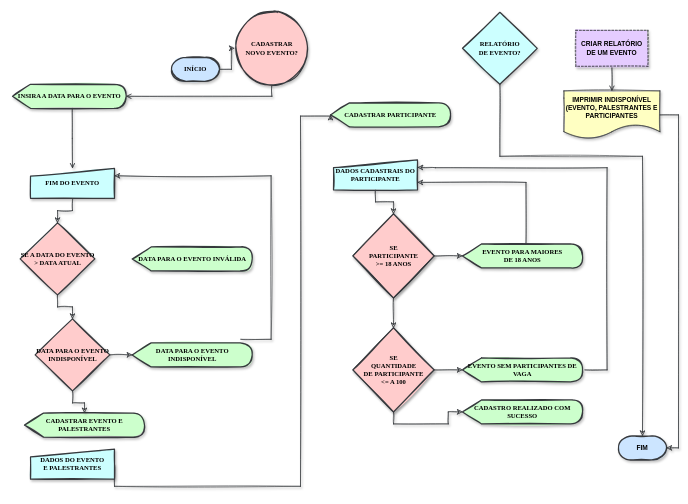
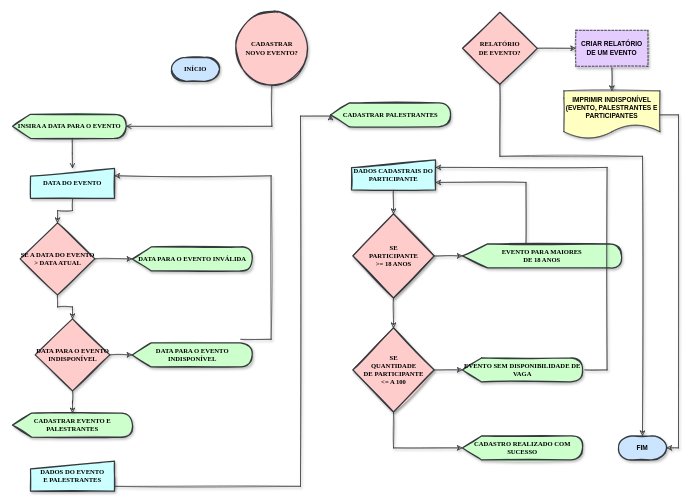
  <mxCell id="0" />
  <mxCell id="1" parent="0" />
  <mxCell id="2" style="edgeStyle=orthogonalEdgeStyle;rounded=0;orthogonalLoop=1;jettySize=auto;html=1;exitX=0.5;exitY=1;exitDx=0;exitDy=0;entryX=0.5;entryY=0;entryDx=0;entryDy=0;sketch=1;shadow=1;fillColor=#cce5ff;strokeColor=#36393d;fontStyle=1;fontSize=11;labelBackgroundColor=none;labelBorderColor=none;" edge="1" parent="1" source="3" target="20"><mxGeometry relative="1" as="geometry"><mxPoint x="120.5" y="361" as="targetPoint" /></mxGeometry></mxCell>
- <mxCell id="3" value="FIM DO EVENTO" style="shape=manualInput;whiteSpace=wrap;html=1;shadow=1;sketch=1;fontFamily=Comic Sans MS;strokeWidth=2;gradientDirection=north;size=13;fillColor=#CCFFFF;strokeColor=#36393d;fontStyle=1;fontSize=11;labelBackgroundColor=none;labelBorderColor=none;fillStyle=solid;" parent="1" vertex="1"><mxGeometry x="50" y="280" width="140" height="50" as="geometry" /></mxCell>
+ <mxCell id="3" value="DATA DO EVENTO" style="shape=manualInput;whiteSpace=wrap;html=1;shadow=1;sketch=1;fontFamily=Comic Sans MS;strokeWidth=2;gradientDirection=north;size=13;fillColor=#CCFFFF;strokeColor=#36393d;fontStyle=1;fontSize=11;labelBackgroundColor=none;labelBorderColor=none;fillStyle=solid;" parent="1" vertex="1"><mxGeometry x="50" y="280" width="140" height="50" as="geometry" /></mxCell>
  <mxCell id="4" style="edgeStyle=orthogonalEdgeStyle;rounded=0;orthogonalLoop=1;jettySize=auto;html=1;exitX=0;exitY=0;exitDx=99.711;exitDy=40;exitPerimeter=0;sketch=1;shadow=1;fillColor=#cce5ff;strokeColor=#36393d;fontStyle=1;fontSize=11;labelBackgroundColor=none;labelBorderColor=none;endArrow=open;" edge="1" parent="1" source="5" target="3"><mxGeometry relative="1" as="geometry" /></mxCell>
- <mxCell id="5" value="INSIRA A DATA PARA O EVENTO" style="shape=display;whiteSpace=wrap;html=1;shadow=1;sketch=1;fontFamily=Comic Sans MS;strokeWidth=2;gradientDirection=north;size=0.158;fillColor=#CCFFCC;strokeColor=#36393d;fontStyle=1;fontSize=11;labelBackgroundColor=none;labelBorderColor=none;fillStyle=solid;" parent="1" vertex="1"><mxGeometry x="20" y="140" width="189.5" height="40" as="geometry" /></mxCell>
+ <mxCell id="5" value="INSIRA A DATA PARA O EVENTO" style="shape=display;whiteSpace=wrap;html=1;shadow=1;sketch=1;fontFamily=Comic Sans MS;strokeWidth=2;gradientDirection=north;size=0.158;fillColor=#CCFFCC;strokeColor=#36393d;fontStyle=1;fontSize=11;labelBackgroundColor=none;labelBorderColor=none;fillStyle=solid;" parent="1" vertex="1"><mxGeometry x="20" y="190" width="189.5" height="40" as="geometry" /></mxCell>
  <mxCell id="6" value="DATA PARA O EVENTO INVÁLIDA" style="shape=display;whiteSpace=wrap;html=1;shadow=1;sketch=1;fontFamily=Comic Sans MS;strokeWidth=2;gradientDirection=north;size=0.158;fillColor=#CCFFCC;strokeColor=#36393d;fontStyle=1;fontSize=11;labelBackgroundColor=none;labelBorderColor=none;fillStyle=solid;" parent="1" vertex="1"><mxGeometry x="219.5" y="411" width="200" height="40" as="geometry" /></mxCell>
- <mxCell id="7" value="CADASTRAR PARTICIPANTE" style="shape=display;whiteSpace=wrap;html=1;shadow=1;sketch=1;fontFamily=Comic Sans MS;strokeWidth=2;gradientDirection=north;size=0.158;fillColor=#CCFFCC;strokeColor=#36393d;fontStyle=1;fontSize=11;labelBackgroundColor=none;labelBorderColor=none;fillStyle=solid;" parent="1" vertex="1"><mxGeometry x="550" y="171" width="200" height="40" as="geometry" /></mxCell>
+ <mxCell id="7" value="CADASTRAR PALESTRANTES" style="shape=display;whiteSpace=wrap;html=1;shadow=1;sketch=1;fontFamily=Comic Sans MS;strokeWidth=2;gradientDirection=north;size=0.158;fillColor=#CCFFCC;strokeColor=#36393d;fontStyle=1;fontSize=11;labelBackgroundColor=none;labelBorderColor=none;fillStyle=solid;" parent="1" vertex="1"><mxGeometry x="550" y="171" width="200" height="40" as="geometry" /></mxCell>
  <mxCell id="8" style="edgeStyle=orthogonalEdgeStyle;rounded=0;orthogonalLoop=1;jettySize=auto;html=1;exitX=0.5;exitY=1;exitDx=0;exitDy=0;entryX=0.5;entryY=0;entryDx=0;entryDy=0;sketch=1;shadow=1;fillColor=#cce5ff;strokeColor=#36393d;fontStyle=1;fontSize=11;labelBackgroundColor=none;labelBorderColor=none;" edge="1" parent="1" source="9" target="17"><mxGeometry relative="1" as="geometry" /></mxCell>
- <mxCell id="9" value="DADOS CADASTRAIS DO PARTICIPANTE" style="shape=manualInput;whiteSpace=wrap;html=1;shadow=1;sketch=1;fontFamily=Comic Sans MS;strokeWidth=2;gradientDirection=north;size=13;fillColor=#CCFFFF;strokeColor=#36393d;fontStyle=1;fontSize=11;labelBackgroundColor=none;labelBorderColor=none;fillStyle=solid;" parent="1" vertex="1"><mxGeometry x="555" y="266" width="140" height="50" as="geometry" /></mxCell>
+ <mxCell id="9" value="DADOS CADASTRAIS DO PARTICIPANTE" style="shape=manualInput;whiteSpace=wrap;html=1;shadow=1;sketch=1;fontFamily=Comic Sans MS;strokeWidth=2;gradientDirection=north;size=13;fillColor=#CCFFFF;strokeColor=#36393d;fontStyle=1;fontSize=11;labelBackgroundColor=none;labelBorderColor=none;fillStyle=solid;" parent="1" vertex="1"><mxGeometry x="585" y="266" width="140" height="50" as="geometry" /></mxCell>
  <mxCell id="10" style="edgeStyle=orthogonalEdgeStyle;rounded=0;orthogonalLoop=1;jettySize=auto;html=1;exitX=0;exitY=0;exitDx=105.789;exitDy=0;exitPerimeter=0;entryX=1;entryY=0.75;entryDx=0;entryDy=0;sketch=1;shadow=1;fillColor=#cce5ff;strokeColor=#36393d;fontStyle=1;fontSize=11;labelBackgroundColor=none;labelBorderColor=none;" edge="1" parent="1" source="11" target="9"><mxGeometry relative="1" as="geometry" /></mxCell>
- <mxCell id="11" value="&lt;div style=&quot;font-size: 11px;&quot;&gt;EVENTO PARA MAIORES&lt;/div&gt;&lt;div style=&quot;font-size: 11px;&quot;&gt;DE 18 ANOS&lt;/div&gt;" style="shape=display;whiteSpace=wrap;html=1;shadow=1;sketch=1;fontFamily=Comic Sans MS;strokeWidth=2;gradientDirection=north;size=0.158;fillColor=#CCFFCC;strokeColor=#36393d;fontStyle=1;fontSize=11;labelBackgroundColor=none;labelBorderColor=none;fillStyle=solid;" parent="1" vertex="1"><mxGeometry x="770" y="406" width="200" height="40" as="geometry" /></mxCell>
- <mxCell id="12" value="CADASTRAR EVENTO E PALESTRANTES" style="shape=display;whiteSpace=wrap;html=1;shadow=1;sketch=1;fontFamily=Comic Sans MS;strokeWidth=2;gradientDirection=north;size=0.158;fillColor=#CCFFCC;strokeColor=#36393d;fontStyle=1;fontSize=11;labelBackgroundColor=none;labelBorderColor=none;fillStyle=solid;" parent="1" vertex="1"><mxGeometry x="40" y="688" width="200" height="40" as="geometry" /></mxCell>
+ <mxCell id="11" value="&lt;div style=&quot;font-size: 11px;&quot;&gt;EVENTO PARA MAIORES&lt;/div&gt;&lt;div style=&quot;font-size: 11px;&quot;&gt;DE 18 ANOS&lt;/div&gt;" style="shape=display;whiteSpace=wrap;html=1;shadow=1;sketch=1;fontFamily=Comic Sans MS;strokeWidth=2;gradientDirection=north;size=0.158;fillColor=#CCFFCC;strokeColor=#36393d;fontStyle=1;fontSize=11;labelBackgroundColor=none;labelBorderColor=none;fillStyle=solid;" parent="1" vertex="1"><mxGeometry x="770" y="406" width="265" height="40" as="geometry" /></mxCell>
+ <mxCell id="12" value="CADASTRAR EVENTO E PALESTRANTES" style="shape=display;whiteSpace=wrap;html=1;shadow=1;sketch=1;fontFamily=Comic Sans MS;strokeWidth=2;gradientDirection=north;size=0.158;fillColor=#CCFFCC;strokeColor=#36393d;fontStyle=1;fontSize=11;labelBackgroundColor=none;labelBorderColor=none;fillStyle=solid;" parent="1" vertex="1"><mxGeometry x="20" y="688" width="200" height="40" as="geometry" /></mxCell>
  <mxCell id="13" style="edgeStyle=orthogonalEdgeStyle;rounded=0;orthogonalLoop=1;jettySize=auto;html=1;exitX=1;exitY=0.5;exitDx=0;exitDy=0;entryX=0;entryY=0.5;entryDx=0;entryDy=0;entryPerimeter=0;sketch=1;shadow=1;fillColor=#cce5ff;strokeColor=#36393d;fontStyle=1;fontSize=11;labelBackgroundColor=none;labelBorderColor=none;" edge="1" parent="1" source="14" target="7"><mxGeometry relative="1" as="geometry"><Array as="points"><mxPoint x="190" y="810" /><mxPoint x="500" y="810" /><mxPoint x="500" y="193" /><mxPoint x="550" y="193" /></Array></mxGeometry></mxCell>
- <mxCell id="14" value="&lt;div style=&quot;font-size: 11px;&quot;&gt;DADOS DO EVENTO&lt;/div&gt;&lt;div style=&quot;font-size: 11px;&quot;&gt;E PALESTRANTES&lt;/div&gt;" style="shape=manualInput;whiteSpace=wrap;html=1;shadow=1;sketch=1;fontFamily=Comic Sans MS;strokeWidth=2;gradientDirection=north;size=13;fillColor=#CCFFFF;strokeColor=#36393d;fontStyle=1;fontSize=11;labelBackgroundColor=none;labelBorderColor=none;fillStyle=solid;" parent="1" vertex="1"><mxGeometry x="50" y="748" width="140" height="50" as="geometry" /></mxCell>
+ <mxCell id="14" value="&lt;div style=&quot;font-size: 11px;&quot;&gt;DADOS DO EVENTO&lt;/div&gt;&lt;div style=&quot;font-size: 11px;&quot;&gt;E PALESTRANTES&lt;/div&gt;" style="shape=manualInput;whiteSpace=wrap;html=1;shadow=1;sketch=1;fontFamily=Comic Sans MS;strokeWidth=2;gradientDirection=north;size=13;fillColor=#CCFFFF;strokeColor=#36393d;fontStyle=1;fontSize=11;labelBackgroundColor=none;labelBorderColor=none;fillStyle=solid;" parent="1" vertex="1"><mxGeometry x="50" y="768" width="140" height="50" as="geometry" /></mxCell>
  <mxCell id="15" style="edgeStyle=orthogonalEdgeStyle;rounded=0;orthogonalLoop=1;jettySize=auto;html=1;exitX=1;exitY=0.5;exitDx=0;exitDy=0;entryX=0;entryY=0.5;entryDx=0;entryDy=0;entryPerimeter=0;sketch=1;shadow=1;fillColor=#cce5ff;strokeColor=#36393d;fontStyle=1;fontSize=11;labelBackgroundColor=none;labelBorderColor=none;" edge="1" parent="1" source="17" target="11"><mxGeometry relative="1" as="geometry" /></mxCell>
  <mxCell id="16" style="edgeStyle=orthogonalEdgeStyle;rounded=0;orthogonalLoop=1;jettySize=auto;html=1;exitX=0.5;exitY=1;exitDx=0;exitDy=0;entryX=0.5;entryY=0;entryDx=0;entryDy=0;sketch=1;shadow=1;fillColor=#cce5ff;strokeColor=#36393d;fontStyle=1;fontSize=11;labelBackgroundColor=none;labelBorderColor=none;" edge="1" parent="1" source="17" target="28"><mxGeometry relative="1" as="geometry" /></mxCell>
  <mxCell id="17" value="&lt;div style=&quot;font-size: 11px;&quot;&gt;SE&lt;/div&gt;&lt;div style=&quot;font-size: 11px;&quot;&gt;PARTICIPANTE&lt;/div&gt;&lt;div style=&quot;font-size: 11px;&quot;&gt;&amp;gt;= 18 ANOS&lt;/div&gt;" style="rhombus;whiteSpace=wrap;html=1;shadow=1;sketch=1;fontFamily=Comic Sans MS;strokeWidth=2;gradientDirection=north;fillColor=#cce5ff;strokeColor=#36393d;fontStyle=1;fontSize=11;labelBackgroundColor=none;labelBorderColor=none;" vertex="1" parent="1"><mxGeometry x="587.5" y="356" width="135" height="140" as="geometry" /></mxCell>
+ <mxCell id="18" style="edgeStyle=orthogonalEdgeStyle;rounded=0;orthogonalLoop=1;jettySize=auto;html=1;exitX=1;exitY=0.5;exitDx=0;exitDy=0;entryX=0;entryY=0.5;entryDx=0;entryDy=0;entryPerimeter=0;sketch=1;shadow=1;fillColor=#cce5ff;strokeColor=#36393d;fontStyle=1;fontSize=11;labelBackgroundColor=none;labelBorderColor=none;" edge="1" parent="1" source="20" target="6"><mxGeometry relative="1" as="geometry" /></mxCell>
  <mxCell id="19" style="edgeStyle=orthogonalEdgeStyle;rounded=0;orthogonalLoop=1;jettySize=auto;html=1;exitX=0.5;exitY=1;exitDx=0;exitDy=0;entryX=0.5;entryY=0;entryDx=0;entryDy=0;sketch=1;shadow=1;fillColor=#cce5ff;strokeColor=#36393d;fontStyle=1;fontSize=11;labelBackgroundColor=none;labelBorderColor=none;" edge="1" parent="1" source="20" target="25"><mxGeometry relative="1" as="geometry" /></mxCell>
  <mxCell id="20" value="SE A DATA DO EVENTO &amp;gt; DATA ATUAL" style="rhombus;whiteSpace=wrap;html=1;shadow=1;sketch=1;fontFamily=Comic Sans MS;strokeWidth=2;gradientDirection=north;fillColor=#FFCCCC;strokeColor=#36393d;fontStyle=1;fontSize=11;labelBackgroundColor=none;labelBorderColor=none;fillStyle=solid;" vertex="1" parent="1"><mxGeometry x="32.75" y="371" width="124.5" height="120" as="geometry" /></mxCell>
  <mxCell id="21" style="edgeStyle=orthogonalEdgeStyle;rounded=0;orthogonalLoop=1;jettySize=auto;html=1;exitX=1;exitY=0.5;exitDx=0;exitDy=0;exitPerimeter=0;entryX=1;entryY=0.25;entryDx=0;entryDy=0;sketch=1;shadow=1;fillColor=#cce5ff;strokeColor=#36393d;fontStyle=1;fontSize=11;labelBackgroundColor=none;labelBorderColor=none;" edge="1" parent="1" target="3"><mxGeometry relative="1" as="geometry"><mxPoint x="400.5" y="565" as="sourcePoint" /><mxPoint x="170" y="260" as="targetPoint" /><Array as="points"><mxPoint x="451" y="565" /><mxPoint x="451" y="293" /><mxPoint x="190" y="293" /></Array></mxGeometry></mxCell>
  <mxCell id="22" value="DATA PARA O EVENTO INDISPONÍVEL" style="shape=display;whiteSpace=wrap;html=1;shadow=1;sketch=1;fontFamily=Comic Sans MS;strokeWidth=2;gradientDirection=north;size=0.158;fillColor=#CCFFCC;strokeColor=#36393d;fontStyle=1;fontSize=11;labelBackgroundColor=none;labelBorderColor=none;fillStyle=solid;" vertex="1" parent="1"><mxGeometry x="219.5" y="571" width="200" height="40" as="geometry" /></mxCell>
  <mxCell id="23" style="edgeStyle=orthogonalEdgeStyle;rounded=0;orthogonalLoop=1;jettySize=auto;html=1;exitX=1;exitY=0.5;exitDx=0;exitDy=0;entryX=0;entryY=0.5;entryDx=0;entryDy=0;entryPerimeter=0;sketch=1;shadow=1;fillColor=#cce5ff;strokeColor=#36393d;fontStyle=1;fontSize=11;labelBackgroundColor=none;labelBorderColor=none;" edge="1" parent="1" source="25" target="22"><mxGeometry relative="1" as="geometry" /></mxCell>
  <mxCell id="24" style="edgeStyle=orthogonalEdgeStyle;rounded=0;orthogonalLoop=1;jettySize=auto;html=1;exitX=0.5;exitY=1;exitDx=0;exitDy=0;sketch=1;shadow=1;fillColor=#cce5ff;strokeColor=#36393d;fontStyle=1;fontSize=11;labelBackgroundColor=none;labelBorderColor=none;" edge="1" parent="1" source="25" target="12"><mxGeometry relative="1" as="geometry" /></mxCell>
  <mxCell id="25" value="DATA PARA O EVENTO INDISPONÍVEL" style="rhombus;whiteSpace=wrap;html=1;shadow=1;sketch=1;fontFamily=Comic Sans MS;strokeWidth=2;gradientDirection=north;fillColor=#FFCCCC;strokeColor=#36393d;fontStyle=1;fontSize=11;labelBackgroundColor=none;labelBorderColor=none;fillStyle=solid;" vertex="1" parent="1"><mxGeometry x="57.75" y="531" width="124.5" height="120" as="geometry" /></mxCell>
  <mxCell id="26" style="edgeStyle=orthogonalEdgeStyle;rounded=0;orthogonalLoop=1;jettySize=auto;html=1;exitX=1;exitY=0.5;exitDx=0;exitDy=0;entryX=0;entryY=0.5;entryDx=0;entryDy=0;entryPerimeter=0;sketch=1;shadow=1;fillColor=#cce5ff;strokeColor=#36393d;fontStyle=1;fontSize=11;labelBackgroundColor=none;labelBorderColor=none;" edge="1" parent="1" source="28" target="30"><mxGeometry relative="1" as="geometry" /></mxCell>
  <mxCell id="27" style="edgeStyle=orthogonalEdgeStyle;rounded=0;orthogonalLoop=1;jettySize=auto;html=1;exitX=0.5;exitY=1;exitDx=0;exitDy=0;entryX=0;entryY=0.5;entryDx=0;entryDy=0;entryPerimeter=0;sketch=1;shadow=1;fillColor=#cce5ff;strokeColor=#36393d;fontStyle=1;fontSize=11;labelBackgroundColor=none;labelBorderColor=none;" edge="1" parent="1" source="28" target="32"><mxGeometry relative="1" as="geometry" /></mxCell>
  <mxCell id="28" value="&lt;div style=&quot;font-size: 11px;&quot;&gt;SE&lt;/div&gt;&lt;div style=&quot;font-size: 11px;&quot;&gt;QUANTIDADE&lt;/div&gt;&lt;div style=&quot;font-size: 11px;&quot;&gt;DE PARTICIPANTE&lt;/div&gt;&lt;div style=&quot;font-size: 11px;&quot;&gt;&amp;lt;= A 100&lt;/div&gt;" style="rhombus;whiteSpace=wrap;html=1;shadow=1;sketch=1;fontFamily=Comic Sans MS;strokeWidth=2;gradientDirection=north;fillColor=#cce5ff;strokeColor=#36393d;fontStyle=1;fontSize=11;labelBackgroundColor=none;labelBorderColor=none;" vertex="1" parent="1"><mxGeometry x="587.5" y="546" width="135" height="140" as="geometry" /></mxCell>
  <mxCell id="29" style="edgeStyle=orthogonalEdgeStyle;rounded=0;orthogonalLoop=1;jettySize=auto;html=1;exitX=1;exitY=0.5;exitDx=0;exitDy=0;exitPerimeter=0;entryX=1;entryY=0.25;entryDx=0;entryDy=0;sketch=1;shadow=1;fillColor=#cce5ff;strokeColor=#36393d;fontStyle=1;fontSize=11;labelBackgroundColor=none;labelBorderColor=none;" edge="1" parent="1" target="9"><mxGeometry relative="1" as="geometry"><mxPoint x="974" y="616" as="sourcePoint" /><mxPoint x="729" y="291" as="targetPoint" /><Array as="points"><mxPoint x="1011" y="616" /><mxPoint x="1011" y="279" /><mxPoint x="725" y="279" /></Array></mxGeometry></mxCell>
- <mxCell id="30" value="&lt;div style=&quot;font-size: 11px;&quot;&gt;EVENTO SEM PARTICIPANTES DE VAGA&lt;br style=&quot;font-size: 11px;&quot;&gt;&lt;/div&gt;" style="shape=display;whiteSpace=wrap;html=1;shadow=1;sketch=1;fontFamily=Comic Sans MS;strokeWidth=2;gradientDirection=north;size=0.158;fillColor=#CCFFCC;strokeColor=#36393d;fontStyle=1;fontSize=11;labelBackgroundColor=none;labelBorderColor=none;fillStyle=solid;" vertex="1" parent="1"><mxGeometry x="770" y="596" width="200" height="40" as="geometry" /></mxCell>
+ <mxCell id="30" value="&lt;div style=&quot;font-size: 11px;&quot;&gt;EVENTO SEM DISPONIBILIDADE DE VAGA&lt;br style=&quot;font-size: 11px;&quot;&gt;&lt;/div&gt;" style="shape=display;whiteSpace=wrap;html=1;shadow=1;sketch=1;fontFamily=Comic Sans MS;strokeWidth=2;gradientDirection=north;size=0.158;fillColor=#CCFFCC;strokeColor=#36393d;fontStyle=1;fontSize=11;labelBackgroundColor=none;labelBorderColor=none;fillStyle=solid;" vertex="1" parent="1"><mxGeometry x="770" y="596" width="200" height="40" as="geometry" /></mxCell>
  <mxCell id="31" value="FIM" style="shape=mxgraph.flowchart.terminator;strokeWidth=2;gradientDirection=north;fontStyle=1;html=1;shadow=1;sketch=1;fillColor=#cce5ff;strokeColor=#36393d;fontSize=11;labelBackgroundColor=none;labelBorderColor=none;whiteSpace=wrap;fillStyle=solid;" vertex="1" parent="1"><mxGeometry x="1030" y="726" width="80" height="40" as="geometry" /></mxCell>
- <mxCell id="32" value="CADASTRO REALIZADO COM SUCESSO" style="shape=display;whiteSpace=wrap;html=1;shadow=1;sketch=1;fontFamily=Comic Sans MS;strokeWidth=2;gradientDirection=north;size=0.158;fillColor=#CCFFCC;strokeColor=#36393d;fontStyle=1;fontSize=11;labelBackgroundColor=none;labelBorderColor=none;fillStyle=solid;" vertex="1" parent="1"><mxGeometry x="770" y="666" width="200" height="40" as="geometry" /></mxCell>
- <mxCell id="33" style="edgeStyle=orthogonalEdgeStyle;rounded=0;orthogonalLoop=1;jettySize=auto;html=1;exitX=1;exitY=0.5;exitDx=0;exitDy=0;exitPerimeter=0;entryX=0;entryY=0.5;entryDx=0;entryDy=0;sketch=1;shadow=1;fillColor=#cce5ff;strokeColor=#36393d;fontStyle=1;fontSize=11;labelBackgroundColor=none;labelBorderColor=none;" edge="1" parent="1" source="34" target="36"><mxGeometry relative="1" as="geometry" /></mxCell>
+ <mxCell id="32" value="CADASTRO REALIZADO COM SUCESSO" style="shape=display;whiteSpace=wrap;html=1;shadow=1;sketch=1;fontFamily=Comic Sans MS;strokeWidth=2;gradientDirection=north;size=0.158;fillColor=#CCFFCC;strokeColor=#36393d;fontStyle=1;fontSize=11;labelBackgroundColor=none;labelBorderColor=none;fillStyle=solid;" vertex="1" parent="1"><mxGeometry x="770" y="726" width="200" height="40" as="geometry" /></mxCell>
  <mxCell id="34" value="&lt;font style=&quot;font-size: 11px;&quot; face=&quot;Comic Sans MS&quot;&gt;INÍCIO&lt;/font&gt;" style="shape=mxgraph.flowchart.terminator;strokeWidth=2;gradientDirection=north;fontStyle=1;html=1;shadow=1;sketch=1;fillColor=#cce5ff;strokeColor=#36393d;fontSize=11;labelBackgroundColor=none;labelBorderColor=none;whiteSpace=wrap;fillStyle=solid;" vertex="1" parent="1"><mxGeometry x="285" y="95" width="80" height="40" as="geometry" /></mxCell>
  <mxCell id="35" style="edgeStyle=orthogonalEdgeStyle;rounded=0;orthogonalLoop=1;jettySize=auto;html=1;exitX=0.5;exitY=1;exitDx=0;exitDy=0;entryX=1;entryY=0.5;entryDx=0;entryDy=0;entryPerimeter=0;sketch=1;shadow=1;fillColor=#cce5ff;strokeColor=#36393d;fontStyle=1;fontSize=11;labelBackgroundColor=none;labelBorderColor=none;endArrow=open;" edge="1" parent="1" source="36" target="5"><mxGeometry relative="1" as="geometry" /></mxCell>
  <mxCell id="36" value="&lt;div style=&quot;font-size: 11px;&quot;&gt;CADASTRAR&lt;/div&gt;&lt;div style=&quot;font-size: 11px;&quot;&gt;NOVO EVENTO?&lt;/div&gt;" style="ellipse;whiteSpace=wrap;html=1;shadow=1;sketch=1;fontFamily=Comic Sans MS;strokeWidth=2;gradientDirection=north;fillColor=#FFCCCC;strokeColor=#36393d;fontStyle=1;fontSize=11;labelBackgroundColor=none;labelBorderColor=none;fillStyle=solid;" vertex="1" parent="1"><mxGeometry x="390" y="20" width="124.5" height="120" as="geometry" /></mxCell>
+ <mxCell id="37" style="edgeStyle=orthogonalEdgeStyle;rounded=0;orthogonalLoop=1;jettySize=auto;html=1;exitX=1;exitY=0.5;exitDx=0;exitDy=0;entryX=0;entryY=0.5;entryDx=0;entryDy=0;sketch=1;shadow=1;fillColor=#cce5ff;strokeColor=#36393d;fontStyle=1;fontSize=11;labelBackgroundColor=none;labelBorderColor=none;" edge="1" parent="1" source="39" target="41"><mxGeometry relative="1" as="geometry" /></mxCell>
  <mxCell id="38" style="edgeStyle=orthogonalEdgeStyle;rounded=0;orthogonalLoop=1;jettySize=auto;html=1;exitX=0.5;exitY=1;exitDx=0;exitDy=0;entryX=0.5;entryY=0;entryDx=0;entryDy=0;entryPerimeter=0;sketch=1;shadow=1;fillColor=#cce5ff;strokeColor=#36393d;fontStyle=1;fontSize=11;labelBackgroundColor=none;labelBorderColor=none;" edge="1" parent="1" source="39" target="31"><mxGeometry relative="1" as="geometry"><Array as="points"><mxPoint x="832" y="260" /><mxPoint x="1070" y="260" /></Array></mxGeometry></mxCell>
- <mxCell id="39" value="&lt;div style=&quot;font-size: 11px;&quot;&gt;RELATÓRIO&lt;/div&gt;&lt;div style=&quot;font-size: 11px;&quot;&gt;DE EVENTO?&lt;br style=&quot;font-size: 11px;&quot;&gt;&lt;/div&gt;" style="rhombus;whiteSpace=wrap;html=1;shadow=1;sketch=1;fontFamily=Comic Sans MS;strokeWidth=2;gradientDirection=north;fillColor=#ccffff;strokeColor=#36393d;fontStyle=1;fontSize=11;labelBackgroundColor=none;labelBorderColor=none;fillStyle=solid;" vertex="1" parent="1"><mxGeometry x="770" y="20" width="124.5" height="120" as="geometry" /></mxCell>
- <mxCell id="40" style="edgeStyle=orthogonalEdgeStyle;rounded=0;orthogonalLoop=1;jettySize=auto;html=1;exitX=0.5;exitY=1;exitDx=0;exitDy=0;entryX=0.5;entryY=0;entryDx=0;entryDy=0;sketch=1;shadow=1;fillColor=#cce5ff;strokeColor=#36393d;fontStyle=1;fontSize=11;labelBackgroundColor=none;labelBorderColor=none;endArrow=open;" edge="1" parent="1" source="41" target="43"><mxGeometry relative="1" as="geometry" /></mxCell>
+ <mxCell id="39" value="&lt;div style=&quot;font-size: 11px;&quot;&gt;RELATÓRIO&lt;/div&gt;&lt;div style=&quot;font-size: 11px;&quot;&gt;DE EVENTO?&lt;br style=&quot;font-size: 11px;&quot;&gt;&lt;/div&gt;" style="rhombus;whiteSpace=wrap;html=1;shadow=1;sketch=1;fontFamily=Comic Sans MS;strokeWidth=2;gradientDirection=north;fillColor=#FFCCCC;strokeColor=#36393d;fontStyle=1;fontSize=11;labelBackgroundColor=none;labelBorderColor=none;fillStyle=solid;" vertex="1" parent="1"><mxGeometry x="770" y="20" width="124.5" height="120" as="geometry" /></mxCell>
+ <mxCell id="40" style="edgeStyle=orthogonalEdgeStyle;rounded=0;orthogonalLoop=1;jettySize=auto;html=1;exitX=0.5;exitY=1;exitDx=0;exitDy=0;entryX=0.5;entryY=0;entryDx=0;entryDy=0;sketch=1;shadow=1;fillColor=#cce5ff;strokeColor=#36393d;fontStyle=1;fontSize=11;labelBackgroundColor=none;labelBorderColor=none;" edge="1" parent="1" source="41" target="43"><mxGeometry relative="1" as="geometry" /></mxCell>
  <mxCell id="41" value="CRIAR RELATÓRIO DE UM EVENTO" style="rounded=0;whiteSpace=wrap;html=1;shadow=1;glass=0;sketch=1;fillColor=#E5CCFF;strokeColor=#36393d;fontStyle=1;fontSize=11;labelBackgroundColor=none;labelBorderColor=none;fillStyle=solid;dashed=1;" vertex="1" parent="1"><mxGeometry x="959" y="50" width="120" height="60" as="geometry" /></mxCell>
  <mxCell id="42" style="edgeStyle=orthogonalEdgeStyle;rounded=0;orthogonalLoop=1;jettySize=auto;html=1;exitX=1;exitY=0.5;exitDx=0;exitDy=0;entryX=1;entryY=0.5;entryDx=0;entryDy=0;entryPerimeter=0;sketch=1;shadow=1;fillColor=#cce5ff;strokeColor=#36393d;fontStyle=1;fontSize=11;labelBackgroundColor=none;labelBorderColor=none;" edge="1" parent="1" source="43" target="31"><mxGeometry relative="1" as="geometry" /></mxCell>
  <mxCell id="43" value="IMPRIMIR INDISPONÍVEL (EVENTO, PALESTRANTES E PARTICIPANTES" style="shape=document;whiteSpace=wrap;html=1;boundedLbl=1;rounded=0;shadow=1;glass=0;sketch=1;fillColor=#FFFFC2;strokeColor=#36393d;fontStyle=1;fontSize=11;labelBackgroundColor=none;labelBorderColor=none;fillStyle=solid;" vertex="1" parent="1"><mxGeometry x="939" y="151" width="160" height="80" as="geometry" /></mxCell>
  <mxCell id="44" value="&lt;div style=&quot;font-size: 11px;&quot;&gt;SE&lt;/div&gt;&lt;div style=&quot;font-size: 11px;&quot;&gt;PARTICIPANTE&lt;/div&gt;&lt;div style=&quot;font-size: 11px;&quot;&gt;&amp;gt;= 18 ANOS&lt;/div&gt;" style="rhombus;whiteSpace=wrap;html=1;shadow=1;sketch=1;fontFamily=Comic Sans MS;strokeWidth=2;gradientDirection=north;fillColor=#FFCCCC;strokeColor=#36393d;fontStyle=1;fontSize=11;labelBackgroundColor=none;labelBorderColor=none;fillStyle=solid;" vertex="1" parent="1"><mxGeometry x="587.5" y="356" width="135" height="140" as="geometry" /></mxCell>
  <mxCell id="45" value="&lt;div style=&quot;font-size: 11px;&quot;&gt;SE&lt;/div&gt;&lt;div style=&quot;font-size: 11px;&quot;&gt;QUANTIDADE&lt;/div&gt;&lt;div style=&quot;font-size: 11px;&quot;&gt;DE PARTICIPANTE&lt;/div&gt;&lt;div style=&quot;font-size: 11px;&quot;&gt;&amp;lt;= A 100&lt;/div&gt;" style="rhombus;whiteSpace=wrap;html=1;shadow=1;sketch=1;fontFamily=Comic Sans MS;strokeWidth=2;gradientDirection=north;fillColor=#FFCCCC;strokeColor=#36393d;fontStyle=1;fontSize=11;labelBackgroundColor=none;labelBorderColor=none;fillStyle=solid;" vertex="1" parent="1"><mxGeometry x="587.5" y="546" width="135" height="140" as="geometry" /></mxCell>
